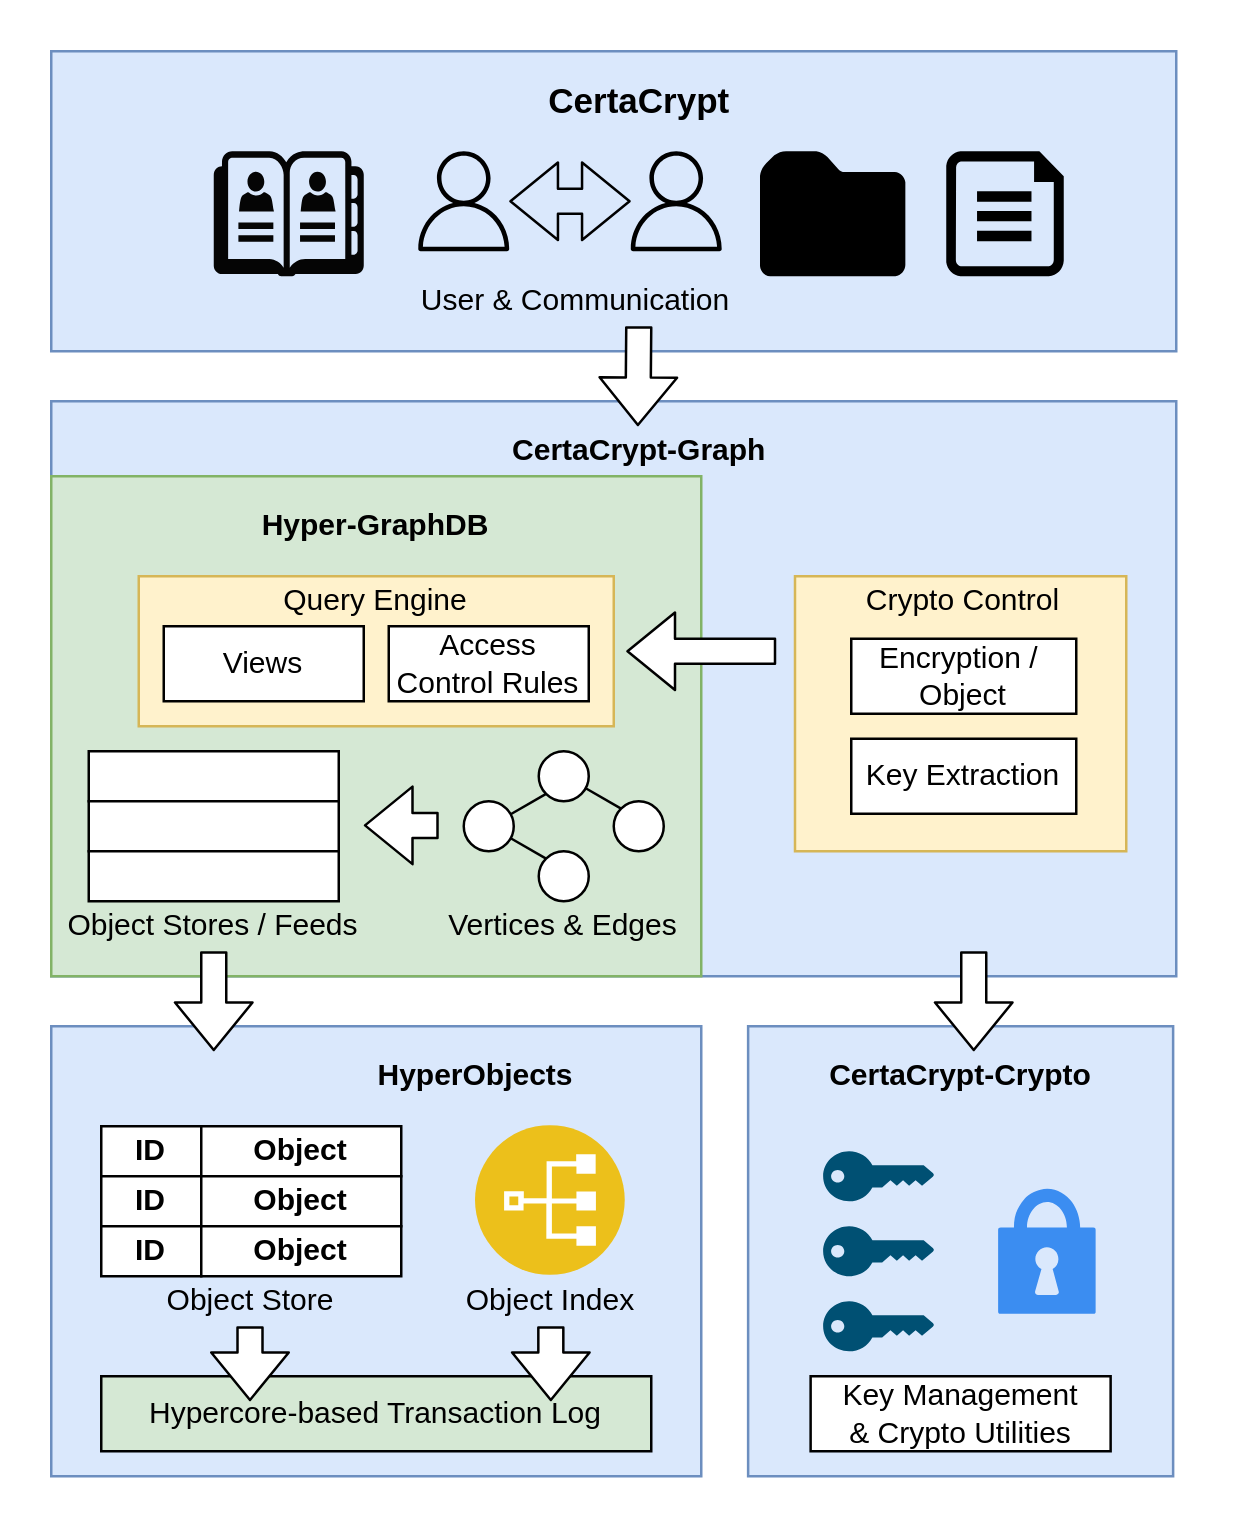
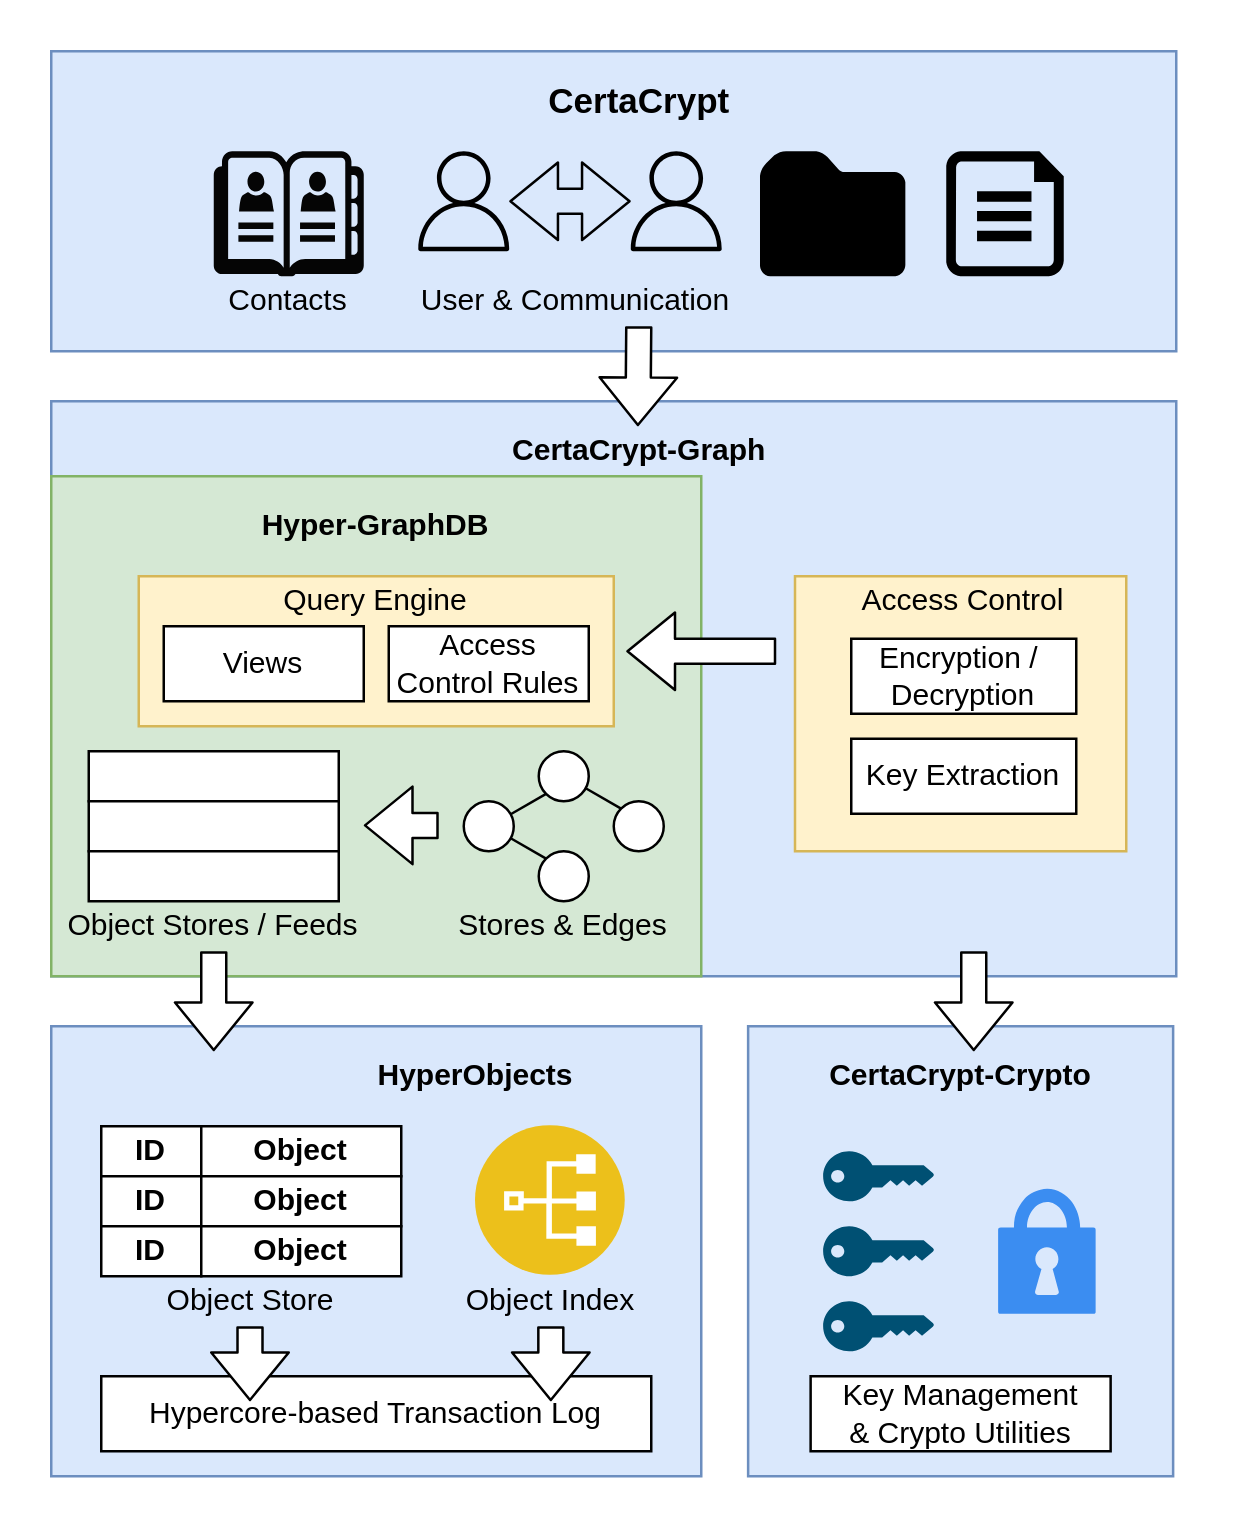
  <mxCell id="0" />
  <mxCell id="1" parent="0" />
  <mxCell id="2" value="" style="rounded=0;whiteSpace=wrap;html=1;sketch=0;fillColor=#dae8fc;strokeColor=#6c8ebf;" vertex="1" parent="1"><mxGeometry x="20" y="20" width="450" height="120" as="geometry" /></mxCell>
  <mxCell id="3" value="" style="rounded=0;whiteSpace=wrap;html=1;sketch=0;strokeColor=#6c8ebf;fillColor=#dae8fc;" vertex="1" parent="1"><mxGeometry x="20" y="160" width="450" height="230" as="geometry" /></mxCell>
  <mxCell id="4" value="" style="rounded=0;whiteSpace=wrap;html=1;sketch=0;fillColor=#fff2cc;strokeColor=#d6b656;" vertex="1" parent="1"><mxGeometry x="317.5" y="230" width="132.5" height="110" as="geometry" /></mxCell>
  <mxCell id="5" value="" style="rounded=0;whiteSpace=wrap;html=1;sketch=0;fillColor=#dae8fc;strokeColor=#6c8ebf;" vertex="1" parent="1"><mxGeometry x="298.75" y="410" width="170" height="180" as="geometry" /></mxCell>
  <mxCell id="6" value="" style="rounded=0;whiteSpace=wrap;html=1;sketch=0;fillColor=#d5e8d4;strokeColor=#82b366;" vertex="1" parent="1"><mxGeometry x="20" y="190" width="260" height="200" as="geometry" /></mxCell>
  <mxCell id="7" value="" style="rounded=0;whiteSpace=wrap;html=1;sketch=0;fillColor=#fff2cc;strokeColor=#d6b656;" vertex="1" parent="1"><mxGeometry x="55" y="230" width="190" height="60" as="geometry" /></mxCell>
  <mxCell id="8" value="" style="rounded=0;whiteSpace=wrap;html=1;sketch=0;fillColor=#dae8fc;strokeColor=#6c8ebf;" vertex="1" parent="1"><mxGeometry x="20" y="410" width="260" height="180" as="geometry" /></mxCell>
  <mxCell id="9" value="" style="aspect=fixed;perimeter=ellipsePerimeter;html=1;align=center;shadow=0;dashed=0;fontColor=#4277BB;labelBackgroundColor=#ffffff;fontSize=12;spacingTop=3;image;image=img/lib/ibm/applications/index.svg;sketch=0;" vertex="1" parent="1"><mxGeometry x="190" y="450" width="60" height="60" as="geometry" /></mxCell>
  <mxCell id="10" value="&lt;b&gt;ID&lt;/b&gt;" style="rounded=0;whiteSpace=wrap;html=1;sketch=0;" vertex="1" parent="1"><mxGeometry x="40" y="450" width="40" height="20" as="geometry" /></mxCell>
  <mxCell id="11" value="&lt;b&gt;Object&lt;/b&gt;" style="rounded=0;whiteSpace=wrap;html=1;sketch=0;" vertex="1" parent="1"><mxGeometry x="80" y="450" width="80" height="20" as="geometry" /></mxCell>
  <mxCell id="12" value="&lt;b&gt;ID&lt;/b&gt;" style="rounded=0;whiteSpace=wrap;html=1;sketch=0;" vertex="1" parent="1"><mxGeometry x="40" y="470" width="40" height="20" as="geometry" /></mxCell>
  <mxCell id="13" value="&lt;b&gt;Object&lt;/b&gt;" style="rounded=0;whiteSpace=wrap;html=1;sketch=0;" vertex="1" parent="1"><mxGeometry x="80" y="470" width="80" height="20" as="geometry" /></mxCell>
  <mxCell id="14" value="&lt;b&gt;ID&lt;/b&gt;" style="rounded=0;whiteSpace=wrap;html=1;sketch=0;" vertex="1" parent="1"><mxGeometry x="40" y="490" width="40" height="20" as="geometry" /></mxCell>
  <mxCell id="15" value="&lt;b&gt;Object&lt;/b&gt;" style="rounded=0;whiteSpace=wrap;html=1;sketch=0;" vertex="1" parent="1"><mxGeometry x="80" y="490" width="80" height="20" as="geometry" /></mxCell>
  <mxCell id="16" value="Object Store" style="text;html=1;strokeColor=none;fillColor=none;align=center;verticalAlign=middle;whiteSpace=wrap;rounded=0;sketch=0;" vertex="1" parent="1"><mxGeometry x="50" y="510" width="100" height="20" as="geometry" /></mxCell>
  <mxCell id="17" value="Object Index" style="text;html=1;strokeColor=none;fillColor=none;align=center;verticalAlign=middle;whiteSpace=wrap;rounded=0;sketch=0;" vertex="1" parent="1"><mxGeometry x="170" y="510" width="100" height="20" as="geometry" /></mxCell>
  <mxCell id="18" value="&lt;b&gt;HyperObjects&lt;/b&gt;" style="text;html=1;strokeColor=none;fillColor=none;align=center;verticalAlign=middle;whiteSpace=wrap;rounded=0;sketch=0;" vertex="1" parent="1"><mxGeometry x="140" y="420" width="100" height="20" as="geometry" /></mxCell>
- <mxCell id="19" value="Hypercore-based Transaction Log" style="rounded=0;whiteSpace=wrap;html=1;sketch=0;fillColor=#d5e8d4;" vertex="1" parent="1"><mxGeometry x="40" y="550" width="220" height="30" as="geometry" /></mxCell>
+ <mxCell id="19" value="Hypercore-based Transaction Log" style="rounded=0;whiteSpace=wrap;html=1;sketch=0;" vertex="1" parent="1"><mxGeometry x="40" y="550" width="220" height="30" as="geometry" /></mxCell>
  <mxCell id="20" value="" style="shape=flexArrow;endArrow=classic;html=1;fillColor=#ffffff;" edge="1" parent="1"><mxGeometry width="50" height="50" relative="1" as="geometry"><mxPoint x="219.83" y="530" as="sourcePoint" /><mxPoint x="219.83" y="560" as="targetPoint" /></mxGeometry></mxCell>
  <mxCell id="21" value="" style="shape=flexArrow;endArrow=classic;html=1;fillColor=#ffffff;" edge="1" parent="1"><mxGeometry width="50" height="50" relative="1" as="geometry"><mxPoint x="99.5" y="530" as="sourcePoint" /><mxPoint x="99.5" y="560" as="targetPoint" /><Array as="points" /></mxGeometry></mxCell>
  <mxCell id="22" value="" style="rounded=0;whiteSpace=wrap;html=1;sketch=0;" vertex="1" parent="1"><mxGeometry x="35" y="300" width="100" height="20" as="geometry" /></mxCell>
  <mxCell id="23" value="" style="rounded=0;whiteSpace=wrap;html=1;sketch=0;" vertex="1" parent="1"><mxGeometry x="35" y="320" width="100" height="20" as="geometry" /></mxCell>
  <mxCell id="24" value="" style="rounded=0;whiteSpace=wrap;html=1;sketch=0;" vertex="1" parent="1"><mxGeometry x="35" y="340" width="100" height="20" as="geometry" /></mxCell>
  <mxCell id="25" value="Object Stores / Feeds" style="text;html=1;strokeColor=none;fillColor=none;align=center;verticalAlign=middle;whiteSpace=wrap;rounded=0;sketch=0;" vertex="1" parent="1"><mxGeometry x="25" y="360" width="120" height="20" as="geometry" /></mxCell>
  <mxCell id="26" style="rounded=0;orthogonalLoop=1;jettySize=auto;html=1;entryX=0;entryY=1;entryDx=0;entryDy=0;fillColor=#ffffff;endArrow=none;endFill=0;" edge="1" parent="1" source="28" target="31"><mxGeometry relative="1" as="geometry" /></mxCell>
  <mxCell id="27" style="edgeStyle=none;rounded=0;orthogonalLoop=1;jettySize=auto;html=1;entryX=0;entryY=0;entryDx=0;entryDy=0;fillColor=#ffffff;endArrow=none;endFill=0;" edge="1" parent="1" source="28" target="29"><mxGeometry relative="1" as="geometry" /></mxCell>
  <mxCell id="28" value="" style="ellipse;whiteSpace=wrap;html=1;aspect=fixed;sketch=0;" vertex="1" parent="1"><mxGeometry x="185" y="320" width="20" height="20" as="geometry" /></mxCell>
  <mxCell id="29" value="" style="ellipse;whiteSpace=wrap;html=1;aspect=fixed;sketch=0;" vertex="1" parent="1"><mxGeometry x="215" y="340" width="20" height="20" as="geometry" /></mxCell>
  <mxCell id="30" style="edgeStyle=none;rounded=0;orthogonalLoop=1;jettySize=auto;html=1;entryX=0;entryY=0;entryDx=0;entryDy=0;fillColor=#ffffff;endArrow=none;endFill=0;" edge="1" parent="1" source="31" target="32"><mxGeometry relative="1" as="geometry" /></mxCell>
  <mxCell id="31" value="" style="ellipse;whiteSpace=wrap;html=1;aspect=fixed;sketch=0;" vertex="1" parent="1"><mxGeometry x="215" y="300" width="20" height="20" as="geometry" /></mxCell>
  <mxCell id="32" value="" style="ellipse;whiteSpace=wrap;html=1;aspect=fixed;sketch=0;" vertex="1" parent="1"><mxGeometry x="245" y="320" width="20" height="20" as="geometry" /></mxCell>
  <mxCell id="33" value="" style="shape=flexArrow;endArrow=classic;html=1;fillColor=#ffffff;" edge="1" parent="1"><mxGeometry width="50" height="50" relative="1" as="geometry"><mxPoint x="175" y="329.66" as="sourcePoint" /><mxPoint x="145" y="329.66" as="targetPoint" /><Array as="points" /></mxGeometry></mxCell>
  <mxCell id="34" value="" style="shape=flexArrow;endArrow=classic;html=1;fillColor=#ffffff;exitX=0.5;exitY=1;exitDx=0;exitDy=0;" edge="1" parent="1" source="25"><mxGeometry width="50" height="50" relative="1" as="geometry"><mxPoint x="84.66" y="390" as="sourcePoint" /><mxPoint x="85" y="420" as="targetPoint" /><Array as="points" /></mxGeometry></mxCell>
- <mxCell id="35" value="Vertices &amp;amp; Edges" style="text;html=1;strokeColor=none;fillColor=none;align=center;verticalAlign=middle;whiteSpace=wrap;rounded=0;sketch=0;" vertex="1" parent="1"><mxGeometry x="175" y="360" width="100" height="20" as="geometry" /></mxCell>
+ <mxCell id="35" value="Stores &amp;amp; Edges" style="text;html=1;strokeColor=none;fillColor=none;align=center;verticalAlign=middle;whiteSpace=wrap;rounded=0;sketch=0;" vertex="1" parent="1"><mxGeometry x="175" y="360" width="100" height="20" as="geometry" /></mxCell>
  <mxCell id="36" value="Views" style="rounded=0;whiteSpace=wrap;html=1;sketch=0;" vertex="1" parent="1"><mxGeometry x="65" y="250" width="80" height="30" as="geometry" /></mxCell>
  <mxCell id="37" value="Access Control Rules" style="rounded=0;whiteSpace=wrap;html=1;sketch=0;" vertex="1" parent="1"><mxGeometry x="155" y="250" width="80" height="30" as="geometry" /></mxCell>
  <mxCell id="38" value="Query Engine" style="text;html=1;strokeColor=none;fillColor=none;align=center;verticalAlign=middle;whiteSpace=wrap;rounded=0;sketch=0;" vertex="1" parent="1"><mxGeometry x="105" y="230" width="90" height="20" as="geometry" /></mxCell>
  <mxCell id="39" value="&lt;b&gt;Hyper-GraphDB&lt;/b&gt;" style="text;html=1;strokeColor=none;fillColor=none;align=center;verticalAlign=middle;whiteSpace=wrap;rounded=0;sketch=0;" vertex="1" parent="1"><mxGeometry x="20" y="200" width="260" height="20" as="geometry" /></mxCell>
  <mxCell id="40" value="" style="html=1;aspect=fixed;strokeColor=none;shadow=0;align=center;verticalAlign=top;fillColor=#3B8DF1;shape=mxgraph.gcp2.lock;sketch=0;" vertex="1" parent="1"><mxGeometry x="398.75" y="475" width="39" height="50" as="geometry" /></mxCell>
  <mxCell id="41" value="" style="points=[[0,0.5,0],[0.24,0,0],[0.5,0.28,0],[0.995,0.475,0],[0.5,0.72,0],[0.24,1,0]];verticalLabelPosition=bottom;html=1;verticalAlign=top;aspect=fixed;align=center;pointerEvents=1;shape=mxgraph.cisco19.key;fillColor=#005073;strokeColor=none;sketch=0;" vertex="1" parent="1"><mxGeometry x="328.75" y="490" width="44.44" height="20" as="geometry" /></mxCell>
  <mxCell id="42" value="" style="points=[[0,0.5,0],[0.24,0,0],[0.5,0.28,0],[0.995,0.475,0],[0.5,0.72,0],[0.24,1,0]];verticalLabelPosition=bottom;html=1;verticalAlign=top;aspect=fixed;align=center;pointerEvents=1;shape=mxgraph.cisco19.key;fillColor=#005073;strokeColor=none;sketch=0;" vertex="1" parent="1"><mxGeometry x="328.75" y="520" width="44.44" height="20" as="geometry" /></mxCell>
  <mxCell id="43" value="" style="points=[[0,0.5,0],[0.24,0,0],[0.5,0.28,0],[0.995,0.475,0],[0.5,0.72,0],[0.24,1,0]];verticalLabelPosition=bottom;html=1;verticalAlign=top;aspect=fixed;align=center;pointerEvents=1;shape=mxgraph.cisco19.key;fillColor=#005073;strokeColor=none;sketch=0;" vertex="1" parent="1"><mxGeometry x="328.75" y="460" width="44.44" height="20" as="geometry" /></mxCell>
  <mxCell id="44" value="&lt;b&gt;CertaCrypt-Crypto&lt;/b&gt;" style="text;html=1;strokeColor=none;fillColor=none;align=center;verticalAlign=middle;whiteSpace=wrap;rounded=0;sketch=0;" vertex="1" parent="1"><mxGeometry x="293.75" y="420" width="180" height="20" as="geometry" /></mxCell>
  <mxCell id="45" value="&lt;b&gt;CertaCrypt-Graph&lt;/b&gt;" style="text;html=1;align=center;verticalAlign=middle;resizable=0;points=[];autosize=1;" vertex="1" parent="1"><mxGeometry x="195" y="170" width="120" height="20" as="geometry" /></mxCell>
  <mxCell id="46" value="" style="shape=flexArrow;endArrow=classic;html=1;fillColor=#ffffff;" edge="1" parent="1"><mxGeometry width="50" height="50" relative="1" as="geometry"><mxPoint x="310" y="260" as="sourcePoint" /><mxPoint x="250" y="260" as="targetPoint" /><Array as="points" /></mxGeometry></mxCell>
- <mxCell id="47" value="Encryption /&amp;nbsp;&lt;br&gt;Object" style="rounded=0;whiteSpace=wrap;html=1;sketch=0;" vertex="1" parent="1"><mxGeometry x="340" y="255" width="90" height="30" as="geometry" /></mxCell>
+ <mxCell id="47" value="Encryption /&amp;nbsp;&lt;br&gt;Decryption" style="rounded=0;whiteSpace=wrap;html=1;sketch=0;" vertex="1" parent="1"><mxGeometry x="340" y="255" width="90" height="30" as="geometry" /></mxCell>
  <mxCell id="48" value="Key Extraction" style="rounded=0;whiteSpace=wrap;html=1;sketch=0;" vertex="1" parent="1"><mxGeometry x="340" y="295" width="90" height="30" as="geometry" /></mxCell>
- <mxCell id="49" value="Crypto Control" style="text;html=1;strokeColor=none;fillColor=none;align=center;verticalAlign=middle;whiteSpace=wrap;rounded=0;sketch=0;" vertex="1" parent="1"><mxGeometry x="335" y="230" width="100" height="20" as="geometry" /></mxCell>
+ <mxCell id="49" value="Access Control" style="text;html=1;strokeColor=none;fillColor=none;align=center;verticalAlign=middle;whiteSpace=wrap;rounded=0;sketch=0;" vertex="1" parent="1"><mxGeometry x="335" y="230" width="100" height="20" as="geometry" /></mxCell>
  <mxCell id="50" value="" style="outlineConnect=0;fontColor=#232F3E;gradientColor=none;strokeColor=none;dashed=0;verticalLabelPosition=bottom;verticalAlign=top;align=center;html=1;fontSize=12;fontStyle=0;aspect=fixed;pointerEvents=1;shape=mxgraph.aws4.user;sketch=0;fillColor=#000000;" vertex="1" parent="1"><mxGeometry x="250" y="60" width="40" height="40" as="geometry" /></mxCell>
  <mxCell id="51" value="" style="pointerEvents=1;shadow=0;dashed=0;html=1;strokeColor=none;labelPosition=center;verticalLabelPosition=bottom;verticalAlign=top;outlineConnect=0;align=center;shape=mxgraph.office.concepts.address_book;sketch=0;fillColor=#050505;" vertex="1" parent="1"><mxGeometry x="85" y="60" width="60" height="50" as="geometry" /></mxCell>
  <mxCell id="52" value="" style="aspect=fixed;pointerEvents=1;shadow=0;dashed=0;html=1;strokeColor=none;labelPosition=center;verticalLabelPosition=bottom;verticalAlign=top;align=center;shape=mxgraph.azure.file;sketch=0;fillColor=#000000;" vertex="1" parent="1"><mxGeometry x="378" y="60" width="47" height="50" as="geometry" /></mxCell>
  <mxCell id="53" value="" style="aspect=fixed;pointerEvents=1;shadow=0;dashed=0;html=1;strokeColor=none;labelPosition=center;verticalLabelPosition=bottom;verticalAlign=top;align=center;shape=mxgraph.mscae.enterprise.folder;sketch=0;fillColor=#000000;" vertex="1" parent="1"><mxGeometry x="303.5" y="60" width="58.14" height="50" as="geometry" /></mxCell>
  <mxCell id="54" value="User &amp;amp; Communication" style="text;html=1;strokeColor=none;fillColor=none;align=center;verticalAlign=middle;whiteSpace=wrap;rounded=0;sketch=0;" vertex="1" parent="1"><mxGeometry x="165" y="110" width="130" height="20" as="geometry" /></mxCell>
+ <mxCell id="55" value="Contacts" style="text;html=1;strokeColor=none;fillColor=none;align=center;verticalAlign=middle;whiteSpace=wrap;rounded=0;sketch=0;" vertex="1" parent="1"><mxGeometry x="95" y="110" width="40" height="20" as="geometry" /></mxCell>
  <mxCell id="56" value="&lt;b&gt;&lt;font style=&quot;font-size: 14px&quot;&gt;CertaCrypt&lt;/font&gt;&lt;/b&gt;" style="text;html=1;align=center;verticalAlign=middle;resizable=0;points=[];autosize=1;" vertex="1" parent="1"><mxGeometry x="210" y="30" width="90" height="20" as="geometry" /></mxCell>
  <mxCell id="57" value="" style="shape=flexArrow;endArrow=classic;html=1;fillColor=#ffffff;" edge="1" parent="1"><mxGeometry width="50" height="50" relative="1" as="geometry"><mxPoint x="255" y="130" as="sourcePoint" /><mxPoint x="254.66" y="170" as="targetPoint" /><Array as="points" /></mxGeometry></mxCell>
  <mxCell id="58" value="&lt;span&gt;Key Management&lt;/span&gt;&lt;br&gt;&lt;span&gt;&amp;amp; Crypto Utilities&lt;/span&gt;" style="rounded=0;whiteSpace=wrap;html=1;sketch=0;" vertex="1" parent="1"><mxGeometry x="323.75" y="550" width="120" height="30" as="geometry" /></mxCell>
  <mxCell id="59" value="" style="shape=flexArrow;endArrow=classic;html=1;fillColor=#ffffff;exitX=0.5;exitY=1;exitDx=0;exitDy=0;" edge="1" parent="1"><mxGeometry width="50" height="50" relative="1" as="geometry"><mxPoint x="389" y="380" as="sourcePoint" /><mxPoint x="389" y="420" as="targetPoint" /><Array as="points" /></mxGeometry></mxCell>
  <mxCell id="60" value="" style="outlineConnect=0;fontColor=#232F3E;gradientColor=none;strokeColor=none;dashed=0;verticalLabelPosition=bottom;verticalAlign=top;align=center;html=1;fontSize=12;fontStyle=0;aspect=fixed;pointerEvents=1;shape=mxgraph.aws4.user;sketch=0;fillColor=#000000;" vertex="1" parent="1"><mxGeometry x="165" y="60" width="40" height="40" as="geometry" /></mxCell>
  <mxCell id="61" value="" style="shape=flexArrow;endArrow=classic;startArrow=classic;html=1;fillColor=#DAE8FC;" edge="1" parent="1" source="60" target="50"><mxGeometry width="50" height="50" relative="1" as="geometry"><mxPoint x="215" y="85" as="sourcePoint" /><mxPoint x="255" y="84.66" as="targetPoint" /></mxGeometry></mxCell>
